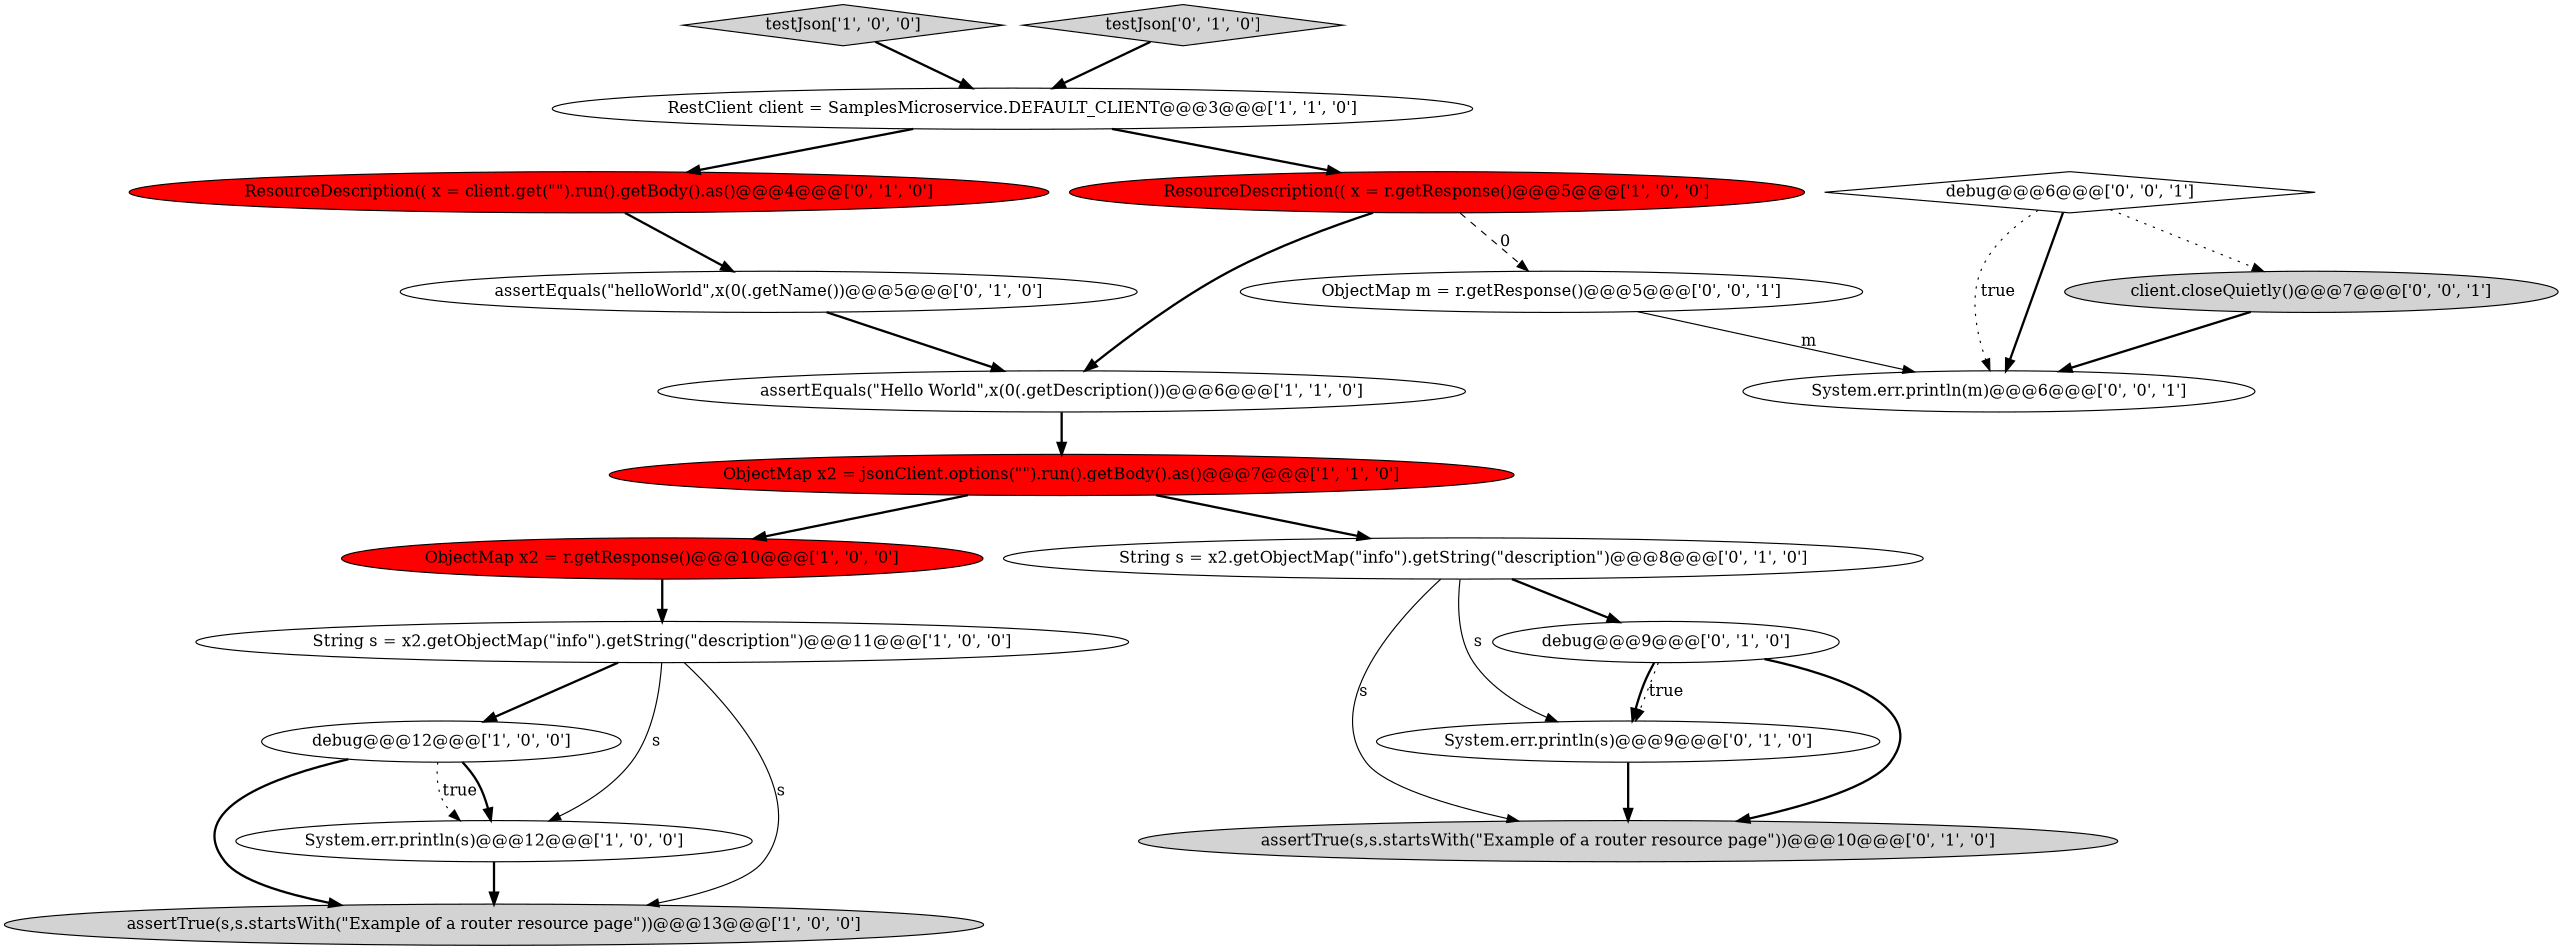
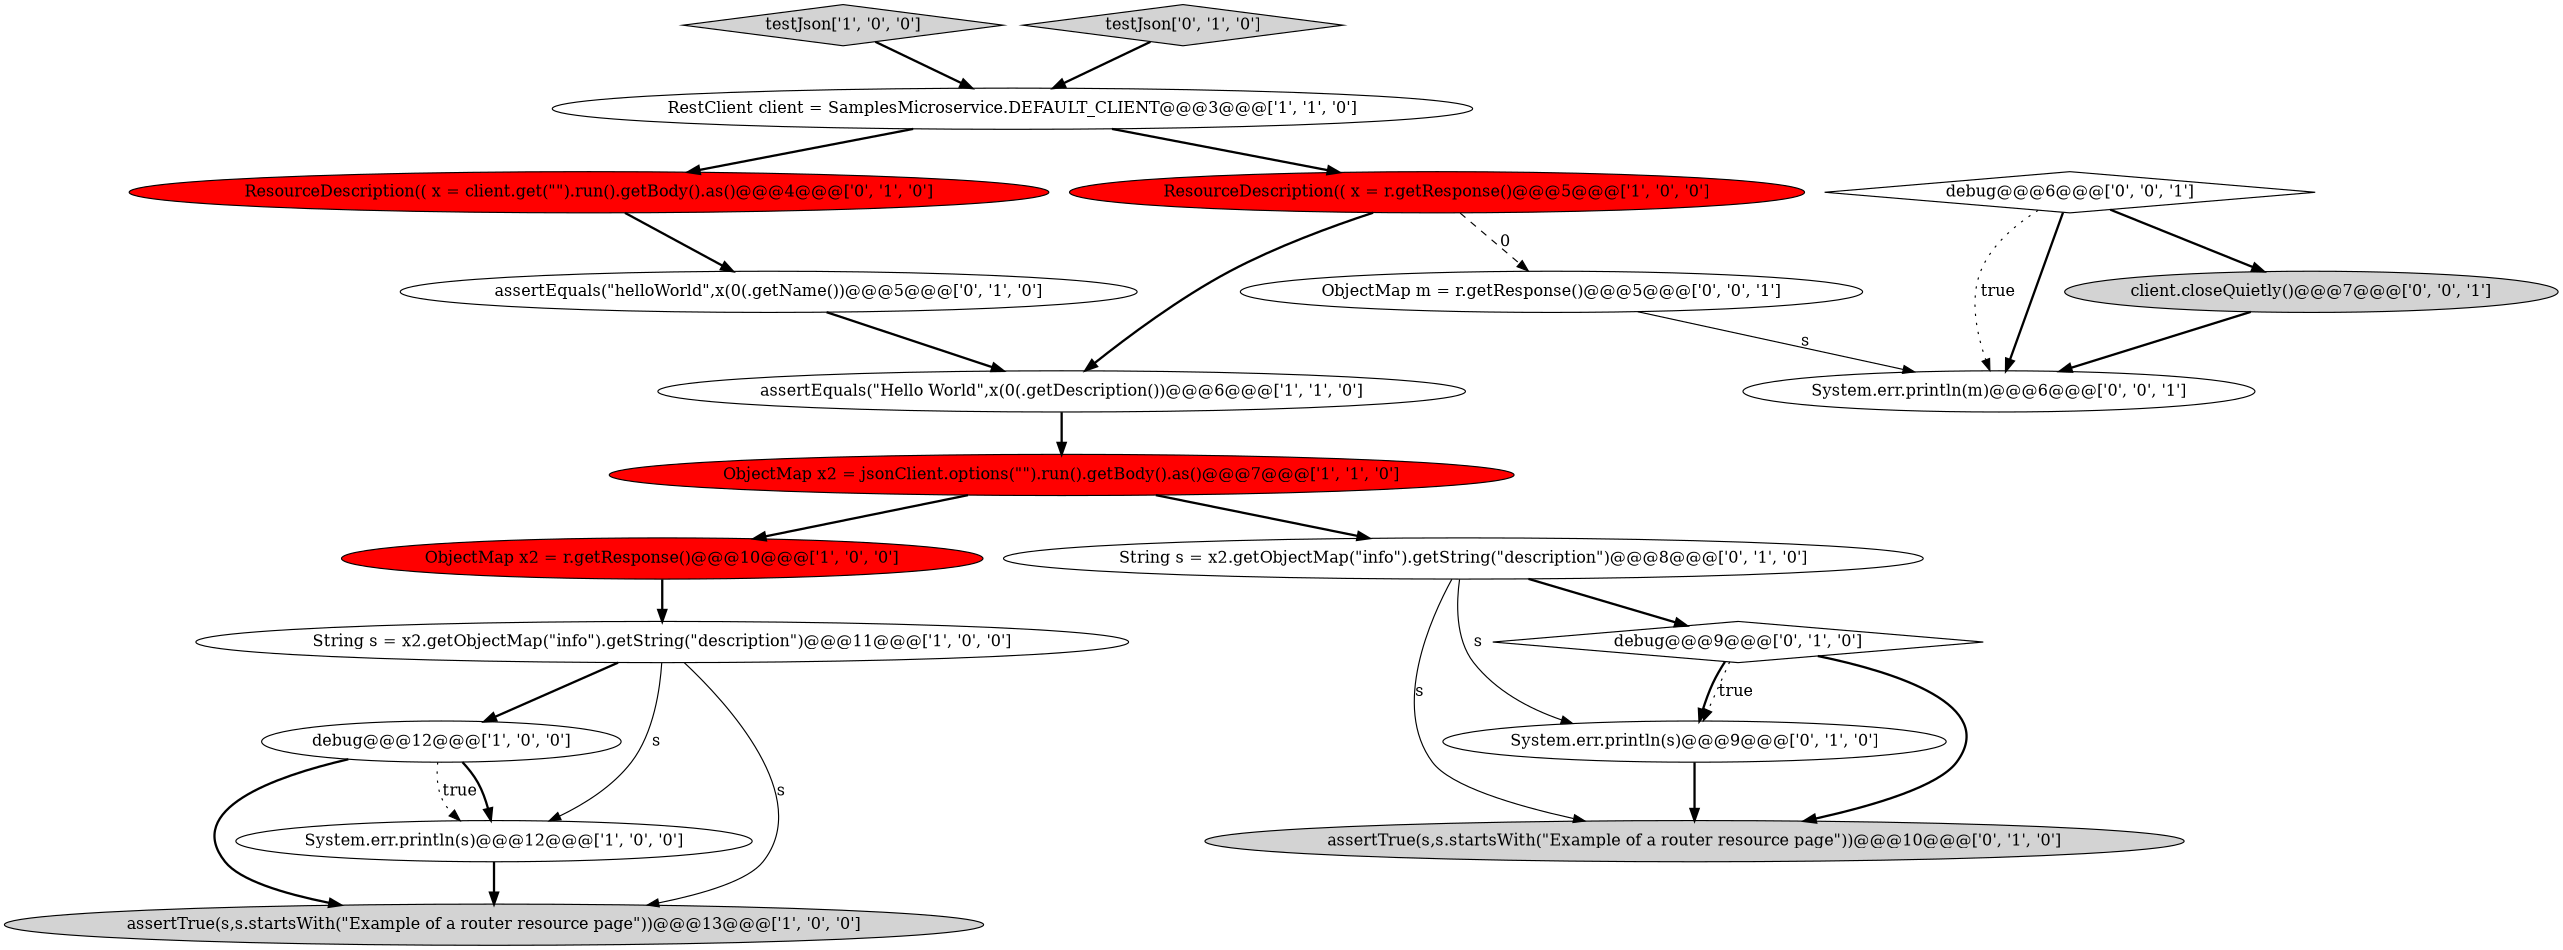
  digraph {
    node [fillcolor=white shape=ellipse style=filled]
    edge [style=bold]
    n1 [fillcolor=lightgray label="testJson['1', '0', '0']" shape=diamond]
    n2 [label="RestClient client = SamplesMicroservice.DEFAULT_CLIENT@@@3@@@['1', '1', '0']"]
    n3 [fillcolor=red label="ResourceDescription(( x = r.getResponse()@@@5@@@['1', '0', '0']"]
    n4 [fillcolor=red label="ResourceDescription(( x = client.get(\"\").run().getBody().as()@@@4@@@['0', '1', '0']"]
    n5 [label="String s = x2.getObjectMap(\"info\").getString(\"description\")@@@11@@@['1', '0', '0']"]
    n6 [fillcolor=lightgray label="assertTrue(s,s.startsWith(\"Example of a router resource page\"))@@@13@@@['1', '0', '0']"]
    n7 [label="System.err.println(s)@@@12@@@['1', '0', '0']"]
    n8 [label="debug@@@12@@@['1', '0', '0']"]
-   n9 [label="debug@@@9@@@['0', '1', '0']"]
+   n9 [label="debug@@@9@@@['0', '1', '0']" shape=diamond]
    n10 [fillcolor=lightgray label="assertTrue(s,s.startsWith(\"Example of a router resource page\"))@@@10@@@['0', '1', '0']"]
    n11 [label="System.err.println(s)@@@9@@@['0', '1', '0']"]
    n12 [label="assertEquals(\"helloWorld\",x(0(.getName())@@@5@@@['0', '1', '0']"]
    n13 [label="assertEquals(\"Hello World\",x(0(.getDescription())@@@6@@@['1', '1', '0']"]
    n14 [fillcolor=red label="ObjectMap x2 = jsonClient.options(\"\").run().getBody().as()@@@7@@@['1', '1', '0']"]
    n15 [fillcolor=red label="ObjectMap x2 = r.getResponse()@@@10@@@['1', '0', '0']"]
    n16 [label="String s = x2.getObjectMap(\"info\").getString(\"description\")@@@8@@@['0', '1', '0']"]
    n17 [label="debug@@@6@@@['0', '0', '1']" shape=diamond]
    n18 [label="System.err.println(m)@@@6@@@['0', '0', '1']"]
    n19 [fillcolor=lightgray label="client.closeQuietly()@@@7@@@['0', '0', '1']"]
    n20 [label="ObjectMap m = r.getResponse()@@@5@@@['0', '0', '1']"]
    n21 [fillcolor=lightgray label="testJson['0', '1', '0']" shape=diamond]
    n1 -> n2
    n2 -> n3
    n2 -> n4
    n3 -> n13
    n3 -> n20 [label=0 style=dashed]
    n4 -> n12
    n5 -> n6 [label=s style=solid]
    n5 -> n7 [label=s style=solid]
    n5 -> n8
    n7 -> n6
    n8 -> n6
    n8 -> n7 [label=true style=dotted]
    n8 -> n7
    n9 -> n10
    n9 -> n11
    n9 -> n11 [label=true style=dotted]
    n11 -> n10
    n12 -> n13
    n13 -> n14
    n14 -> n15
    n14 -> n16
    n15 -> n5
    n16 -> n9
    n16 -> n10 [label=s style=solid]
    n16 -> n11 [label=s style=solid]
    n17 -> n18 [label=true style=dotted]
    n17 -> n18
-   n17 -> n19 [style=dotted]
+   n17 -> n19
    n19 -> n18
-   n20 -> n18 [label=m style=solid]
+   n20 -> n18 [label=s style=solid]
    n21 -> n2
  }
